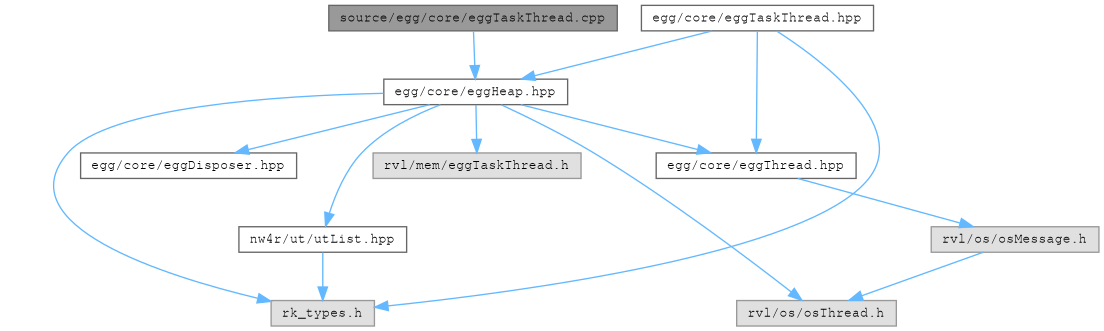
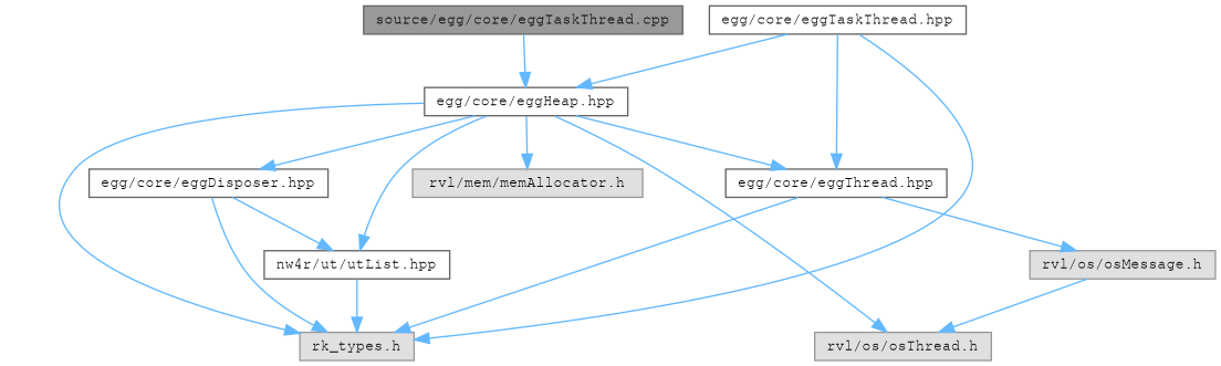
  digraph {
    node [color=grey40 fillcolor=white fontname=FreeMono fontsize=10 shape=box style=filled]
    edge [color=steelblue1 fontname=FreeMono fontsize=10 labelfontname=FreeMono labelfontsize=10 style=solid]
    n1 [color=gray40 fillcolor=grey60 fontcolor=black height=0.2 label="source/egg/core/eggTaskThread.cpp" width=0.4]
    n2 [height=0.2 label="egg/core/eggHeap.hpp" width=0.4]
    n3 [height=0.2 label="egg/core/eggDisposer.hpp" width=0.4]
    n4 [height=0.2 label="nw4r/ut/utList.hpp" width=0.4]
    n5 [color=grey60 fillcolor="#E0E0E0" height=0.2 label="rk_types.h" width=0.4]
    n6 [color=grey60 fillcolor="#E0E0E0" height=0.2 label="rvl/os/osThread.h" width=0.4]
-   n7 [color=grey60 fillcolor="#E0E0E0" height=0.2 label="rvl/mem/eggTaskThread.h" width=0.4]
+   n7 [color=grey60 fillcolor="#E0E0E0" height=0.2 label="rvl/mem/memAllocator.h" width=0.4]
    n8 [height=0.2 label="egg/core/eggThread.hpp" width=0.4]
    n9 [height=0.2 label="egg/core/eggTaskThread.hpp" width=0.4]
    n10 [color=grey60 fillcolor="#E0E0E0" height=0.2 label="rvl/os/osMessage.h" width=0.4]
    n1 -> n2
    n2 -> n3
    n2 -> n4
    n2 -> n5
    n2 -> n6
    n2 -> n7
    n2 -> n8
+   n3 -> n4
+   n3 -> n5
    n4 -> n5
+   n8 -> n5
    n8 -> n10
    n9 -> n2
    n9 -> n5
    n9 -> n8
    n10 -> n6
  }
